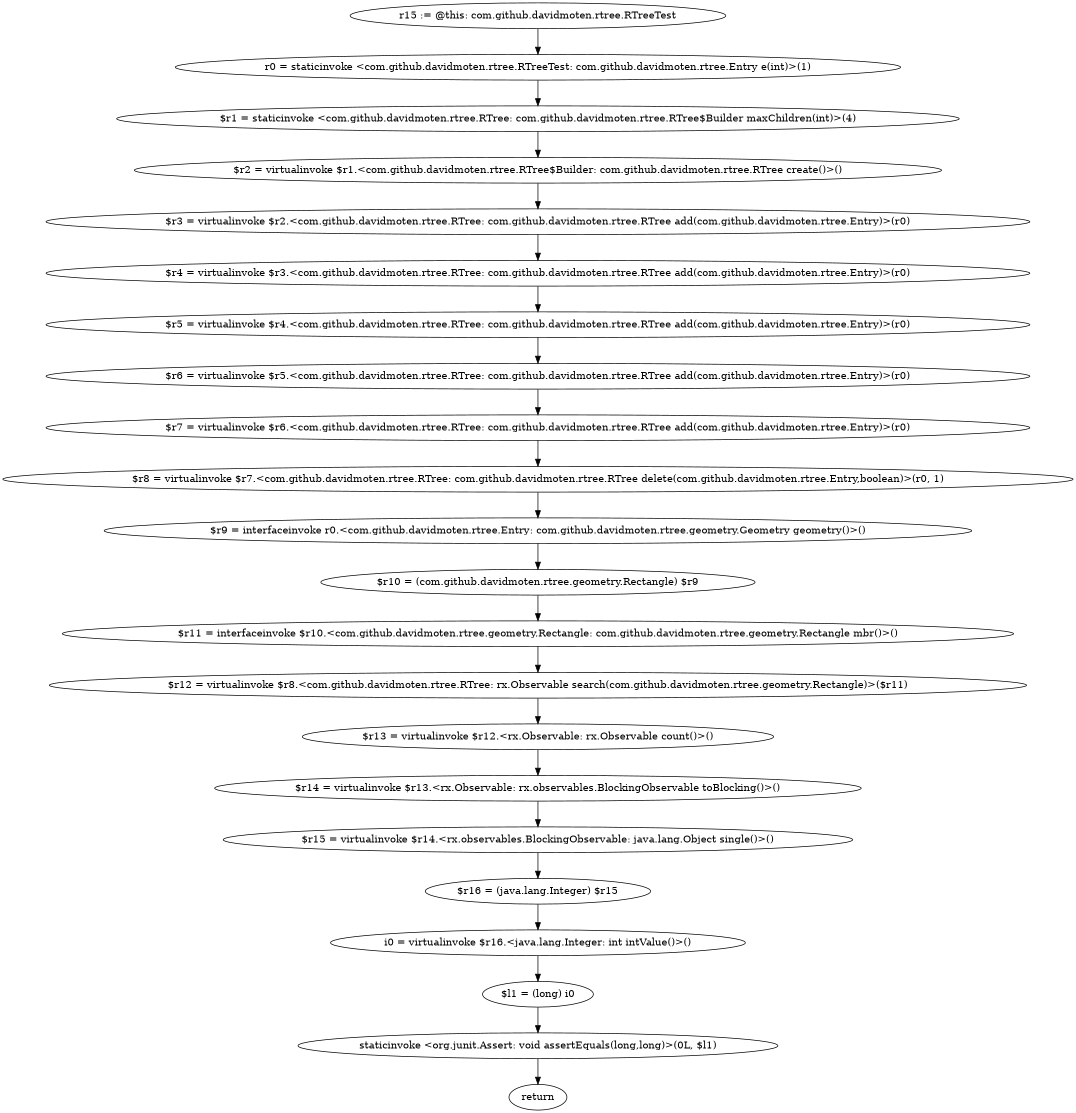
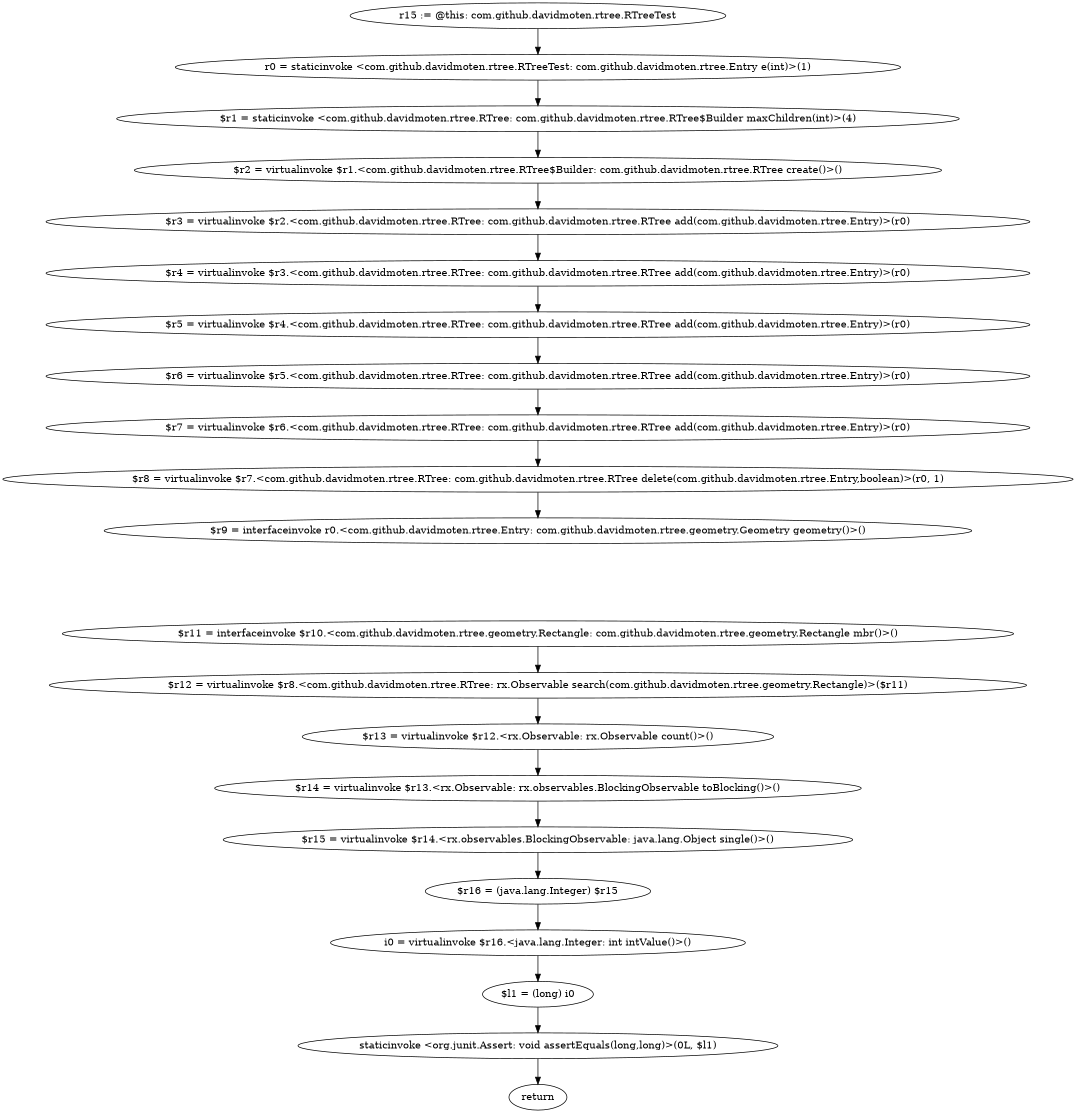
  digraph {
    n1 [label="r15 := @this: com.github.davidmoten.rtree.RTreeTest"]
    "r0 = staticinvoke <com.github.davidmoten.rtree.RTreeTest: com.github.davidmoten.rtree.Entry e(int)>(1)"
    "$r1 = staticinvoke <com.github.davidmoten.rtree.RTree: com.github.davidmoten.rtree.RTree$Builder maxChildren(int)>(4)"
    "$r2 = virtualinvoke $r1.<com.github.davidmoten.rtree.RTree$Builder: com.github.davidmoten.rtree.RTree create()>()"
    "$r3 = virtualinvoke $r2.<com.github.davidmoten.rtree.RTree: com.github.davidmoten.rtree.RTree add(com.github.davidmoten.rtree.Entry)>(r0)"
    "$r4 = virtualinvoke $r3.<com.github.davidmoten.rtree.RTree: com.github.davidmoten.rtree.RTree add(com.github.davidmoten.rtree.Entry)>(r0)"
    "$r5 = virtualinvoke $r4.<com.github.davidmoten.rtree.RTree: com.github.davidmoten.rtree.RTree add(com.github.davidmoten.rtree.Entry)>(r0)"
    "$r6 = virtualinvoke $r5.<com.github.davidmoten.rtree.RTree: com.github.davidmoten.rtree.RTree add(com.github.davidmoten.rtree.Entry)>(r0)"
    "$r7 = virtualinvoke $r6.<com.github.davidmoten.rtree.RTree: com.github.davidmoten.rtree.RTree add(com.github.davidmoten.rtree.Entry)>(r0)"
    "$r8 = virtualinvoke $r7.<com.github.davidmoten.rtree.RTree: com.github.davidmoten.rtree.RTree delete(com.github.davidmoten.rtree.Entry,boolean)>(r0, 1)"
    "$r9 = interfaceinvoke r0.<com.github.davidmoten.rtree.Entry: com.github.davidmoten.rtree.geometry.Geometry geometry()>()"
-   "$r10 = (com.github.davidmoten.rtree.geometry.Rectangle) $r9"
    "$r11 = interfaceinvoke $r10.<com.github.davidmoten.rtree.geometry.Rectangle: com.github.davidmoten.rtree.geometry.Rectangle mbr()>()"
    "$r12 = virtualinvoke $r8.<com.github.davidmoten.rtree.RTree: rx.Observable search(com.github.davidmoten.rtree.geometry.Rectangle)>($r11)"
    "$r13 = virtualinvoke $r12.<rx.Observable: rx.Observable count()>()"
    "$r14 = virtualinvoke $r13.<rx.Observable: rx.observables.BlockingObservable toBlocking()>()"
    "$r15 = virtualinvoke $r14.<rx.observables.BlockingObservable: java.lang.Object single()>()"
    "$r16 = (java.lang.Integer) $r15"
    "i0 = virtualinvoke $r16.<java.lang.Integer: int intValue()>()"
    "$l1 = (long) i0"
    "staticinvoke <org.junit.Assert: void assertEquals(long,long)>(0L, $l1)"
    return
    n1 -> "r0 = staticinvoke <com.github.davidmoten.rtree.RTreeTest: com.github.davidmoten.rtree.Entry e(int)>(1)"
    "r0 = staticinvoke <com.github.davidmoten.rtree.RTreeTest: com.github.davidmoten.rtree.Entry e(int)>(1)" -> "$r1 = staticinvoke <com.github.davidmoten.rtree.RTree: com.github.davidmoten.rtree.RTree$Builder maxChildren(int)>(4)"
    "$r1 = staticinvoke <com.github.davidmoten.rtree.RTree: com.github.davidmoten.rtree.RTree$Builder maxChildren(int)>(4)" -> "$r2 = virtualinvoke $r1.<com.github.davidmoten.rtree.RTree$Builder: com.github.davidmoten.rtree.RTree create()>()"
    "$r2 = virtualinvoke $r1.<com.github.davidmoten.rtree.RTree$Builder: com.github.davidmoten.rtree.RTree create()>()" -> "$r3 = virtualinvoke $r2.<com.github.davidmoten.rtree.RTree: com.github.davidmoten.rtree.RTree add(com.github.davidmoten.rtree.Entry)>(r0)"
    "$r3 = virtualinvoke $r2.<com.github.davidmoten.rtree.RTree: com.github.davidmoten.rtree.RTree add(com.github.davidmoten.rtree.Entry)>(r0)" -> "$r4 = virtualinvoke $r3.<com.github.davidmoten.rtree.RTree: com.github.davidmoten.rtree.RTree add(com.github.davidmoten.rtree.Entry)>(r0)"
    "$r4 = virtualinvoke $r3.<com.github.davidmoten.rtree.RTree: com.github.davidmoten.rtree.RTree add(com.github.davidmoten.rtree.Entry)>(r0)" -> "$r5 = virtualinvoke $r4.<com.github.davidmoten.rtree.RTree: com.github.davidmoten.rtree.RTree add(com.github.davidmoten.rtree.Entry)>(r0)"
    "$r5 = virtualinvoke $r4.<com.github.davidmoten.rtree.RTree: com.github.davidmoten.rtree.RTree add(com.github.davidmoten.rtree.Entry)>(r0)" -> "$r6 = virtualinvoke $r5.<com.github.davidmoten.rtree.RTree: com.github.davidmoten.rtree.RTree add(com.github.davidmoten.rtree.Entry)>(r0)"
    "$r6 = virtualinvoke $r5.<com.github.davidmoten.rtree.RTree: com.github.davidmoten.rtree.RTree add(com.github.davidmoten.rtree.Entry)>(r0)" -> "$r7 = virtualinvoke $r6.<com.github.davidmoten.rtree.RTree: com.github.davidmoten.rtree.RTree add(com.github.davidmoten.rtree.Entry)>(r0)"
    "$r7 = virtualinvoke $r6.<com.github.davidmoten.rtree.RTree: com.github.davidmoten.rtree.RTree add(com.github.davidmoten.rtree.Entry)>(r0)" -> "$r8 = virtualinvoke $r7.<com.github.davidmoten.rtree.RTree: com.github.davidmoten.rtree.RTree delete(com.github.davidmoten.rtree.Entry,boolean)>(r0, 1)"
    "$r8 = virtualinvoke $r7.<com.github.davidmoten.rtree.RTree: com.github.davidmoten.rtree.RTree delete(com.github.davidmoten.rtree.Entry,boolean)>(r0, 1)" -> "$r9 = interfaceinvoke r0.<com.github.davidmoten.rtree.Entry: com.github.davidmoten.rtree.geometry.Geometry geometry()>()"
-   "$r9 = interfaceinvoke r0.<com.github.davidmoten.rtree.Entry: com.github.davidmoten.rtree.geometry.Geometry geometry()>()" -> "$r10 = (com.github.davidmoten.rtree.geometry.Rectangle) $r9"
-   "$r10 = (com.github.davidmoten.rtree.geometry.Rectangle) $r9" -> "$r11 = interfaceinvoke $r10.<com.github.davidmoten.rtree.geometry.Rectangle: com.github.davidmoten.rtree.geometry.Rectangle mbr()>()"
    "$r11 = interfaceinvoke $r10.<com.github.davidmoten.rtree.geometry.Rectangle: com.github.davidmoten.rtree.geometry.Rectangle mbr()>()" -> "$r12 = virtualinvoke $r8.<com.github.davidmoten.rtree.RTree: rx.Observable search(com.github.davidmoten.rtree.geometry.Rectangle)>($r11)"
    "$r12 = virtualinvoke $r8.<com.github.davidmoten.rtree.RTree: rx.Observable search(com.github.davidmoten.rtree.geometry.Rectangle)>($r11)" -> "$r13 = virtualinvoke $r12.<rx.Observable: rx.Observable count()>()"
    "$r13 = virtualinvoke $r12.<rx.Observable: rx.Observable count()>()" -> "$r14 = virtualinvoke $r13.<rx.Observable: rx.observables.BlockingObservable toBlocking()>()"
    "$r14 = virtualinvoke $r13.<rx.Observable: rx.observables.BlockingObservable toBlocking()>()" -> "$r15 = virtualinvoke $r14.<rx.observables.BlockingObservable: java.lang.Object single()>()"
    "$r15 = virtualinvoke $r14.<rx.observables.BlockingObservable: java.lang.Object single()>()" -> "$r16 = (java.lang.Integer) $r15"
    "$r16 = (java.lang.Integer) $r15" -> "i0 = virtualinvoke $r16.<java.lang.Integer: int intValue()>()"
    "i0 = virtualinvoke $r16.<java.lang.Integer: int intValue()>()" -> "$l1 = (long) i0"
    "$l1 = (long) i0" -> "staticinvoke <org.junit.Assert: void assertEquals(long,long)>(0L, $l1)"
    "staticinvoke <org.junit.Assert: void assertEquals(long,long)>(0L, $l1)" -> return
  }
